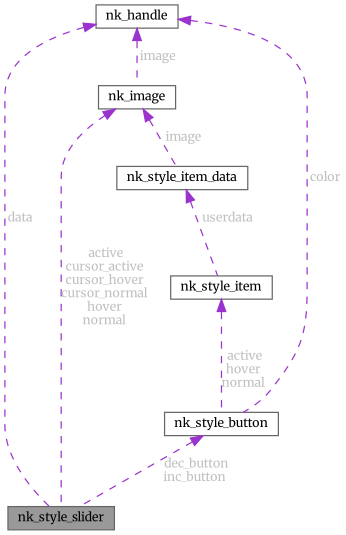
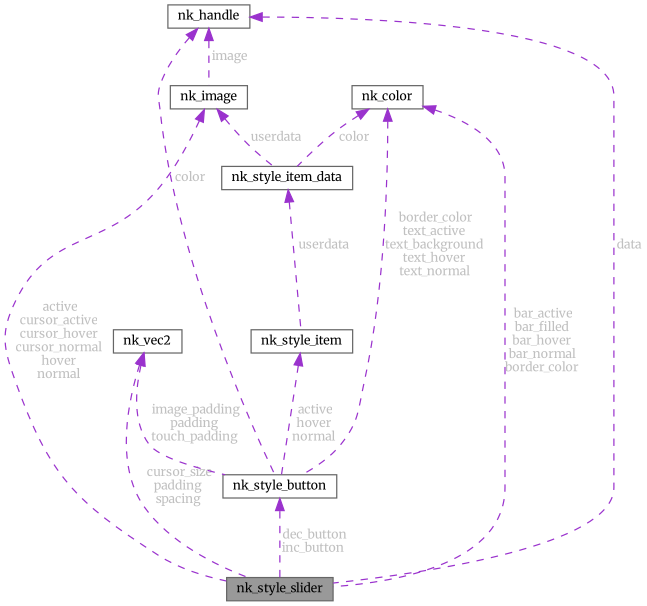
  digraph {
    fontname=Merriweather
    node [color=gray40 fillcolor=white fontname=Merriweather fontsize=10 shape=box style=filled]
    edge [color=darkorchid3 dir=back fontcolor=grey fontname=Merriweather fontsize=10 labelfontname=Helvetica labelfontsize=10 style=dashed]
    n1 [fillcolor=grey60 fontcolor=black height=0.2 label=nk_style_slider width=0.4]
    n2 [height=0.2 label=nk_style_item width=0.4]
    n3 [height=0.2 label=nk_style_button width=0.4]
    n4 [height=0.2 label=nk_style_item_data width=0.4]
    n5 [height=0.2 label=nk_image width=0.4]
    n6 [height=0.2 label=nk_handle width=0.4]
+   n7 [height=0.2 label=nk_color width=0.4]
+   n8 [height=0.2 label=nk_vec2 width=0.4]
    n2 -> n3 [label=" active\nhover\nnormal"]
    n3 -> n1 [label=" dec_button\ninc_button"]
    n4 -> n2 [label=" userdata"]
    n5 -> n1 [label=" active\ncursor_active\ncursor_hover\ncursor_normal\nhover\nnormal"]
-   n5 -> n4 [label=" image"]
+   n5 -> n4 [label=" userdata"]
    n6 -> n1 [label=" data"]
    n6 -> n3 [label=" color"]
    n6 -> n5 [label=" image"]
+   n7 -> n1 [label=" bar_active\nbar_filled\nbar_hover\nbar_normal\nborder_color"]
+   n7 -> n3 [label=" border_color\ntext_active\ntext_background\ntext_hover\ntext_normal"]
+   n7 -> n4 [label=" color"]
+   n8 -> n1 [label=" cursor_size\npadding\nspacing"]
+   n8 -> n3 [label=" image_padding\npadding\ntouch_padding"]
  }
